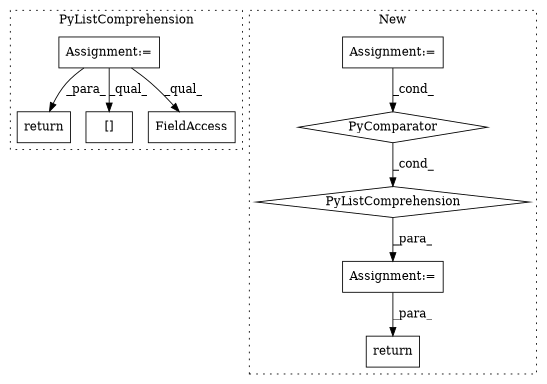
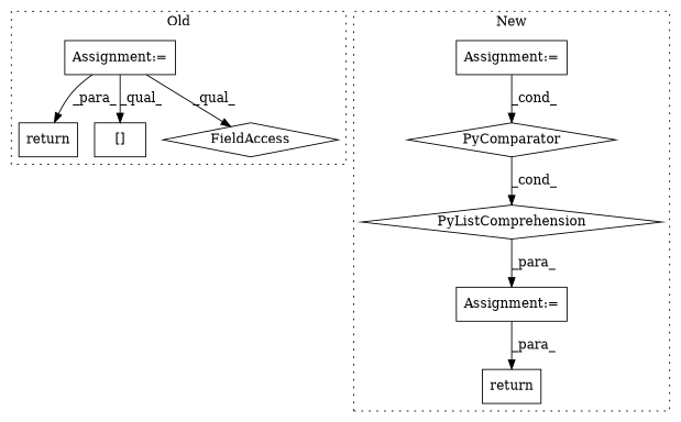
  digraph {
    node [a=7 l=7 s=4239 shape=box]
    n1 [a=41 label=return s=3737]
    n2 [l=1 label="Assignment:=" s=3522]
    n3 [a=2 l="10,1" label="[]" s="3768,3801"]
-   n4 [a=22 l=20 label=FieldAccess s=3591]
+   n4 [a=22 l=20 label=FieldAccess s=3591 shape=diamond]
    n5 [a=113 l=24 label=PyComparator shape=diamond]
    n6 [l=24 label="Assignment:="]
    n7 [a=41 label=return s=4697]
    n8 [a=109 l=127 label=PyListComprehension s=4432 shape=diamond]
    n9 [l=1 label="Assignment:=" s=4567]
    subgraph cluster_1 {
-     label=PyListComprehension
+     label=Old
      style=dotted
      n1
      n2
      n3
      n4
    }
    subgraph cluster_2 {
      label=New
      style=dotted
      n5
      n6
      n7
      n8
      n9
    }
    n2 -> n1 [label=_para_]
    n2 -> n3 [label=_qual_]
    n2 -> n4 [label=_qual_]
    n5 -> n8 [label=_cond_]
    n6 -> n5 [label=_cond_]
    n8 -> n9 [label=_para_]
    n9 -> n7 [label=_para_]
  }
